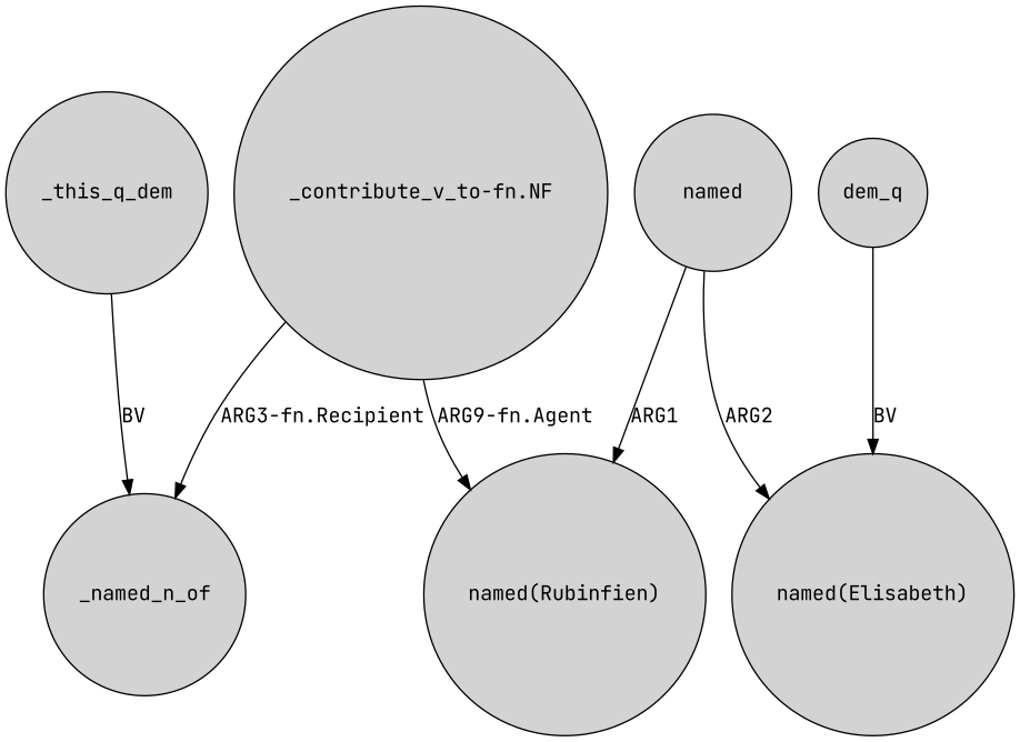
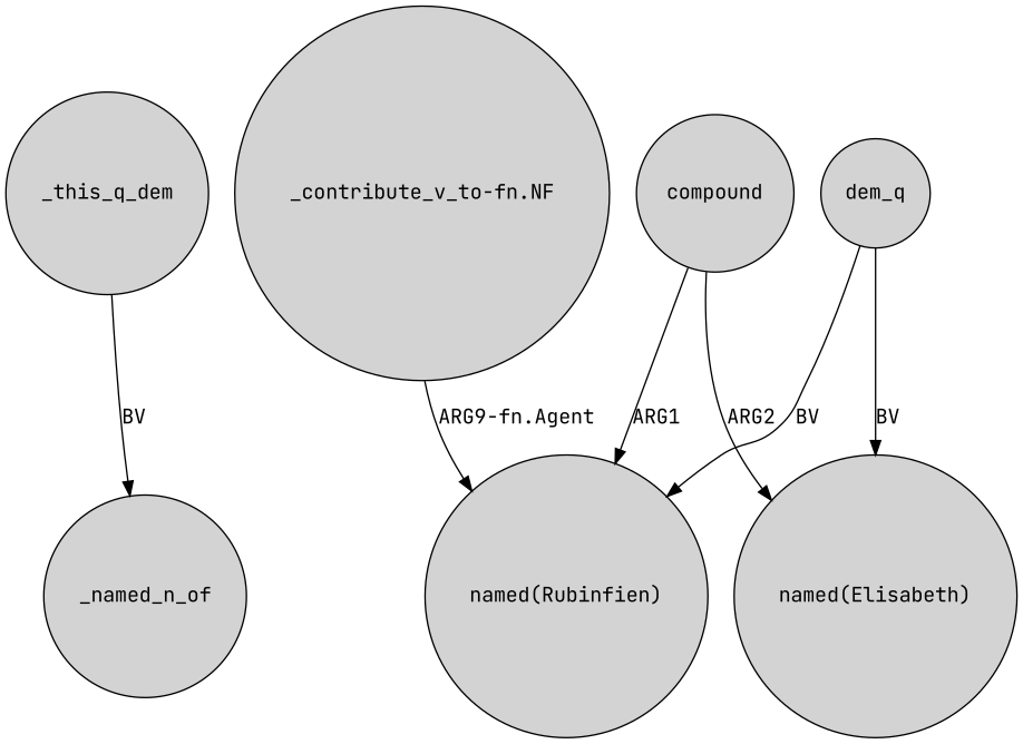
  digraph {
    fontname="JetBrains Mono"
    node [fontname="JetBrains Mono" shape=circle style=filled]
    edge [fontname="JetBrains Mono"]
    n1 [label=_named_n_of]
    _this_q_dem
    "_contribute_v_to-fn.NF"
    "named(Rubinfien)"
-   compound [label=named]
+   compound
    "named(Elisabeth)"
    n7 [label=dem_q]
    _this_q_dem -> n1 [label=BV]
-   "_contribute_v_to-fn.NF" -> n1 [label="ARG3-fn.Recipient"]
    "_contribute_v_to-fn.NF" -> "named(Rubinfien)" [label="ARG9-fn.Agent"]
    compound -> "named(Rubinfien)" [label=ARG1]
    compound -> "named(Elisabeth)" [label=ARG2]
+   n7 -> "named(Rubinfien)" [label=BV]
    n7 -> "named(Elisabeth)" [label=BV]
  }
